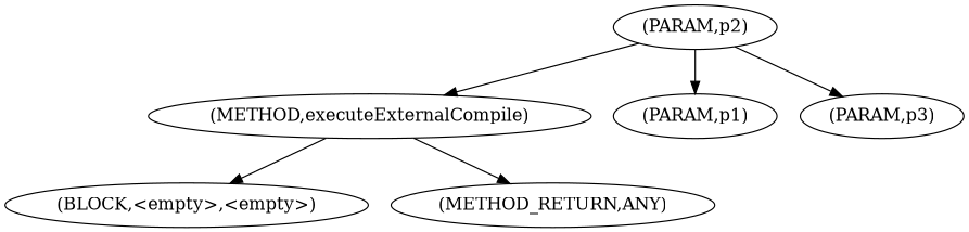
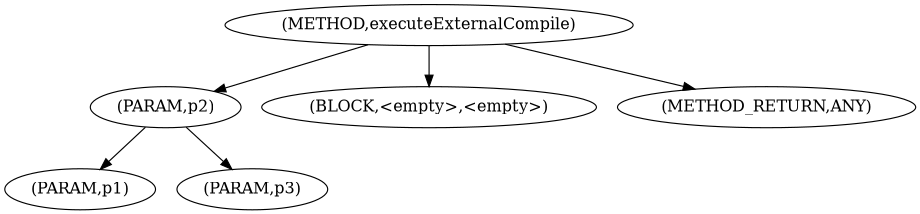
  digraph {
    n1 [label=<(METHOD,executeExternalCompile)>]
    n2 [label=<(PARAM,p2)>]
    n3 [label=<(BLOCK,&lt;empty&gt;,&lt;empty&gt;)>]
    n4 [label=<(METHOD_RETURN,ANY)>]
    n5 [label=<(PARAM,p1)>]
    n6 [label=<(PARAM,p3)>]
-   n2 -> n1
+   n1 -> n2
    n1 -> n3
    n1 -> n4
    n2 -> n5
    n2 -> n6
  }
